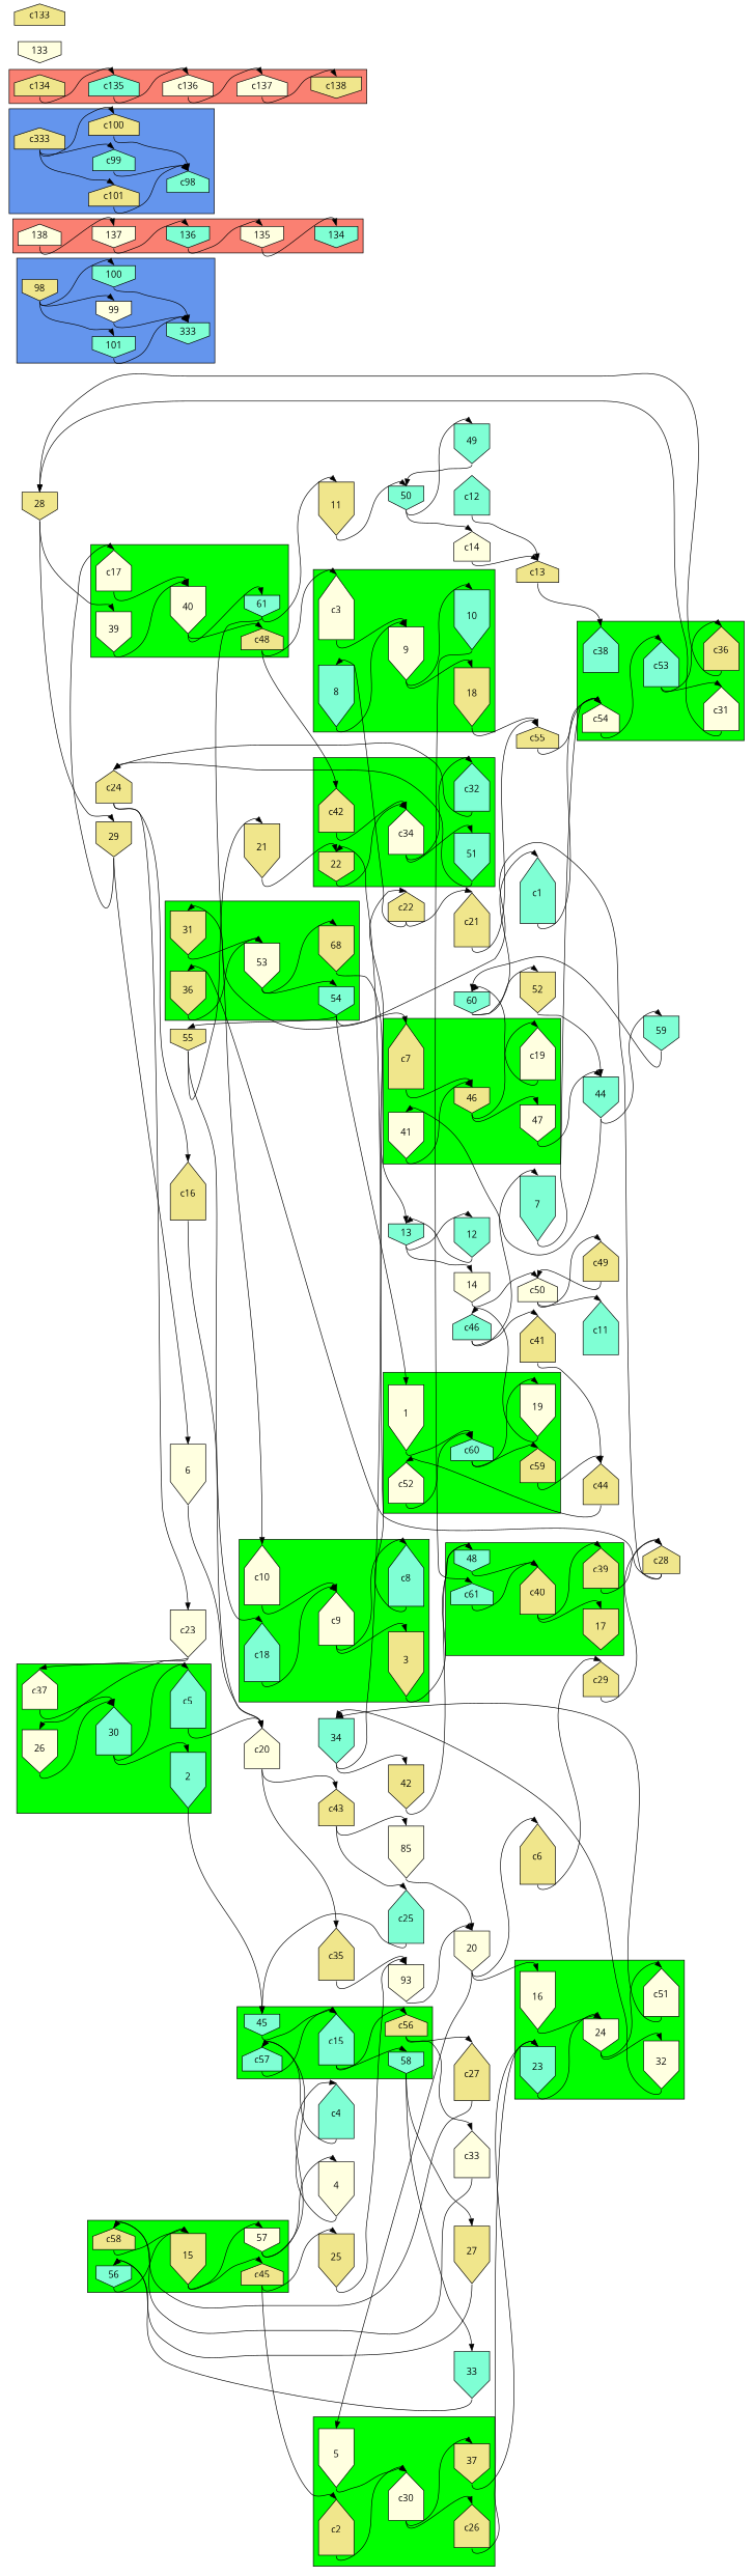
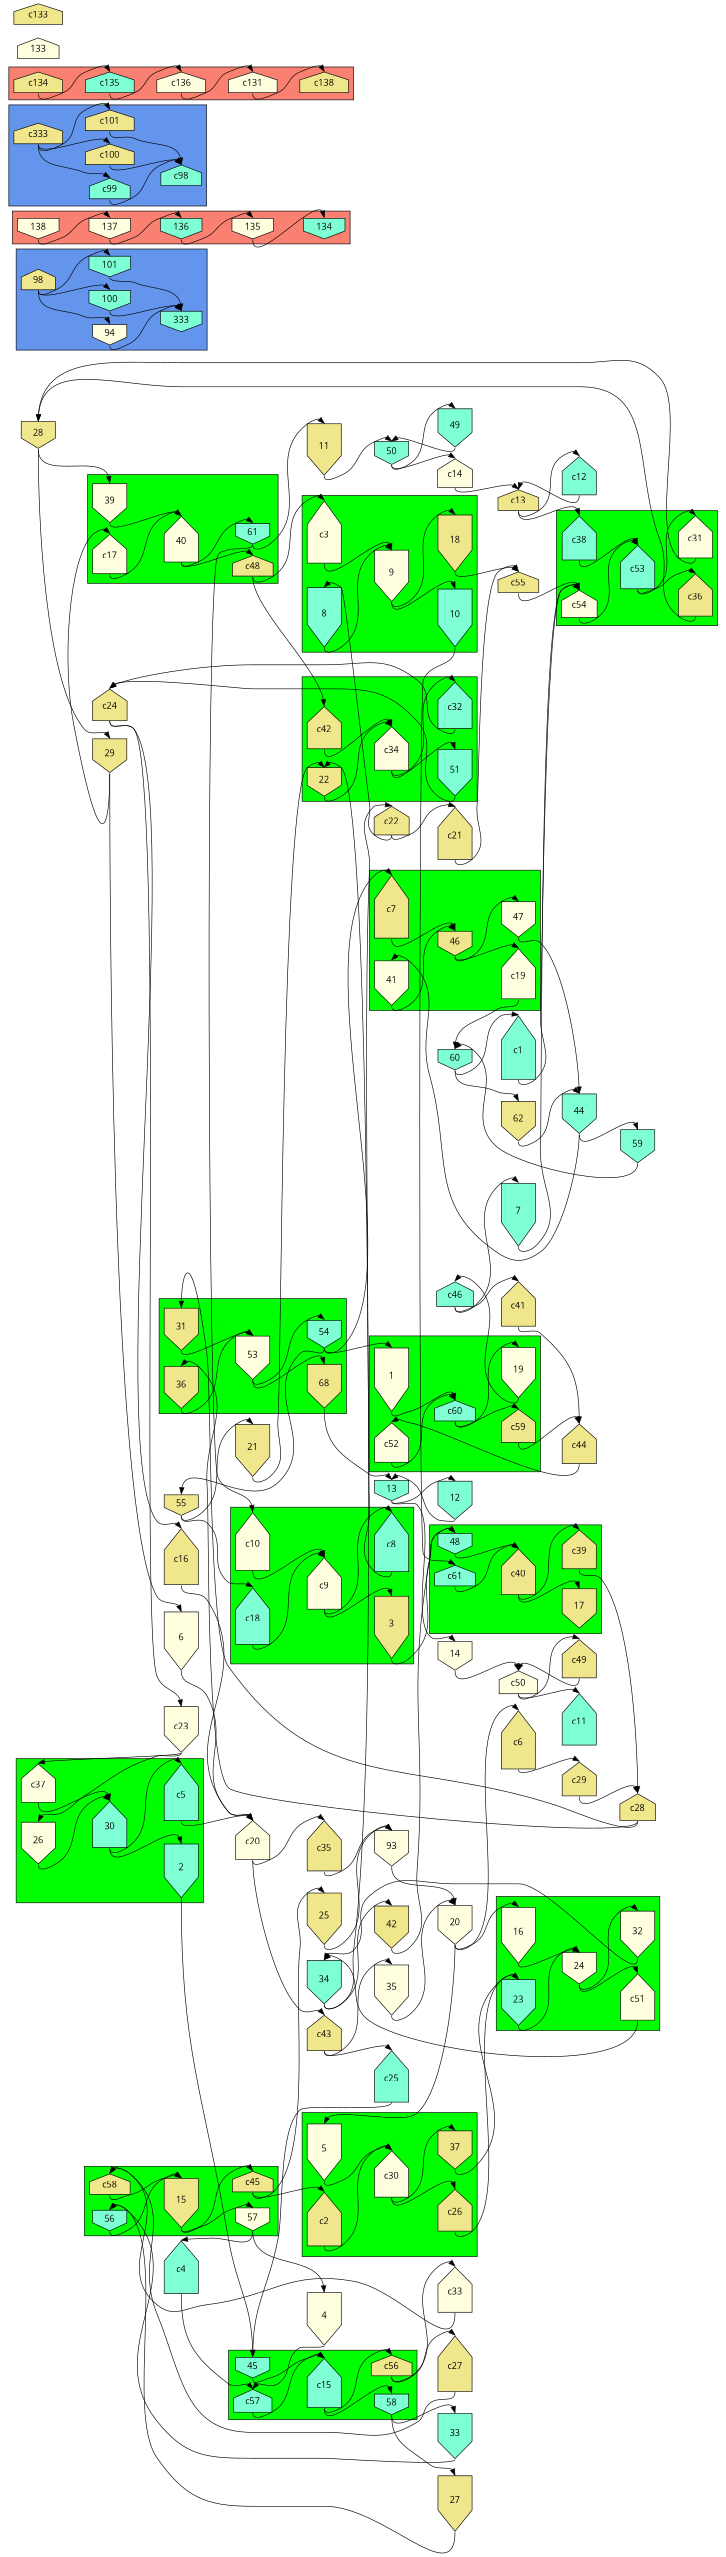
  digraph {
    fontname="Open Sans"
    rankdir=LR
    node [fillcolor=khaki fontname="Open Sans" shape=invhouse style=filled]
    edge [fontname="Open Sans" headport=n tailport=s]
    1 [fillcolor=lightyellow height=1.53571]
    c52 [fillcolor=lightyellow height=0.962096 shape=house]
    c60 [fillcolor=aquamarine height=0.5 shape=house]
    19 [fillcolor=lightyellow height=1.22702]
    c59 [height=0.806545 shape=house]
    c38 [fillcolor=aquamarine height=1.07512 shape=house]
    c54 [fillcolor=lightyellow height=0.671971 shape=house]
    c53 [fillcolor=aquamarine height=1.05544 shape=house]
    c31 [fillcolor=lightyellow height=1.02562 shape=house]
    c36 [height=1.02562 shape=house]
    45 [fillcolor=aquamarine height=0.5]
    c57 [fillcolor=aquamarine height=0.548662 shape=house]
    c15 [fillcolor=aquamarine height=1.20017 shape=house]
    c56 [height=0.5 shape=house]
    58 [fillcolor=aquamarine height=0.5]
    56 [fillcolor=aquamarine height=0.5]
    c58 [height=0.5 shape=house]
    15 [height=1.20017]
    c45 [height=0.5 shape=house]
    57 [fillcolor=lightyellow height=0.548662]
    c2 [height=1.30447 shape=house]
    5 [fillcolor=lightyellow height=1.37412]
    c30 [fillcolor=lightyellow height=1.12333 shape=house]
    c26 [height=1.0169 shape=house]
    37 [height=0.926284]
    16 [fillcolor=lightyellow height=1.36619]
    23 [fillcolor=aquamarine height=1.11484]
    24 [fillcolor=lightyellow height=0.75701]
    c51 [fillcolor=lightyellow height=1.12894 shape=house]
    32 [fillcolor=lightyellow height=1.12894]
    c3 [fillcolor=lightyellow height=1.50842 shape=house]
    8 [fillcolor=aquamarine height=1.44911]
    9 [fillcolor=lightyellow height=1.24568]
    10 [fillcolor=aquamarine height=1.40853]
    18 [height=1.37128]
    48 [fillcolor=aquamarine height=0.5]
    c61 [fillcolor=aquamarine height=0.5 shape=house]
    c40 [height=1.11484 shape=house]
    17 [height=0.960494]
    c39 [height=0.938996 shape=house]
    31 [height=1.02562]
    36 [height=1.02562]
    53 [fillcolor=lightyellow height=1.05544]
    n44 [height=1.07512 label=68]
    54 [fillcolor=aquamarine height=0.671971]
    c7 [height=1.53312 shape=house]
    41 [fillcolor=lightyellow height=1.07945]
    46 [height=0.591173]
    c19 [fillcolor=lightyellow height=1.22702 shape=house]
    47 [fillcolor=lightyellow height=0.863528]
    c10 [fillcolor=lightyellow height=1.40853 shape=house]
    c18 [fillcolor=aquamarine height=1.37128 shape=house]
    c9 [fillcolor=lightyellow height=1.24568 shape=house]
    3 [height=1.50842]
    c8 [fillcolor=aquamarine height=1.44911 shape=house]
    22 [height=0.69074]
    c42 [height=1.02394 shape=house]
    c34 [fillcolor=lightyellow height=1.06018 shape=house]
    c32 [fillcolor=aquamarine height=1.12894 shape=house]
    51 [fillcolor=aquamarine height=1.12894]
    26 [fillcolor=lightyellow height=1.0169]
    c37 [fillcolor=lightyellow height=0.926284 shape=house]
    30 [fillcolor=aquamarine height=1.12333 shape=house]
    2 [fillcolor=aquamarine height=1.30447]
    c5 [fillcolor=aquamarine height=1.37412 shape=house]
    c17 [fillcolor=lightyellow height=0.960494 shape=house]
    39 [fillcolor=lightyellow height=0.938996]
-   40 [fillcolor=lightyellow height=1.11484]
+   40 [fillcolor=lightyellow height=1.11484 shape=house]
    c48 [height=0.5 shape=house]
    61 [fillcolor=aquamarine height=0.5]
-   98 [height=0.5]
-   99 [fillcolor=lightyellow height=0.5]
+   98 [height=0.5 shape=house]
+   99 [fillcolor=lightyellow height=0.5 label=94]
    100 [fillcolor=aquamarine height=0.5]
    101 [fillcolor=aquamarine height=0.5]
    333 [fillcolor=aquamarine height=0.5]
-   138 [fillcolor=lightyellow height=0.5 shape=house]
+   138 [fillcolor=lightyellow height=0.5]
    137 [fillcolor=lightyellow height=0.5]
    136 [fillcolor=aquamarine height=0.5]
    135 [fillcolor=lightyellow height=0.5]
    134 [fillcolor=aquamarine height=0.5]
    c333 [height=0.5 shape=house]
    c99 [fillcolor=aquamarine height=0.5 shape=house]
    c100 [height=0.5 shape=house]
    c101 [height=0.5 shape=house]
    c98 [fillcolor=aquamarine height=0.5 shape=house]
    c134 [height=0.5 shape=house]
    c135 [fillcolor=aquamarine height=0.5 shape=house]
    c136 [fillcolor=lightyellow height=0.5 shape=house]
-   c137 [fillcolor=lightyellow height=0.5 shape=house]
-   c138 [height=0.5]
+   c137 [fillcolor=lightyellow height=0.5 shape=house label=c131]
+   c138 [height=0.5 shape=house]
    c46 [fillcolor=aquamarine height=0.591173 shape=house]
    c44 [height=0.960494 shape=house]
    28 [height=0.650038]
    c27 [height=1.3505 shape=house]
    c33 [fillcolor=lightyellow height=1.09576 shape=house]
    27 [height=1.3505]
    33 [fillcolor=aquamarine height=1.09576]
    25 [height=1.24779]
    c4 [fillcolor=aquamarine height=1.27962 shape=house]
    4 [fillcolor=lightyellow height=1.27962]
    34 [fillcolor=aquamarine height=1.06018]
    c55 [height=0.5 shape=house]
    c28 [height=0.650038 shape=house]
    13 [fillcolor=aquamarine height=0.5]
    55 [height=0.5]
    60 [fillcolor=aquamarine height=0.5]
    44 [fillcolor=aquamarine height=0.960494]
    c24 [height=0.75701 shape=house]
    c20 [fillcolor=lightyellow height=0.94851 shape=house]
    11 [height=1.25297]
    7 [fillcolor=aquamarine height=1.53312]
    c41 [height=1.07945 shape=house]
    29 [height=0.813086]
    6 [fillcolor=lightyellow height=1.41186]
    c43 [height=0.855102 shape=house]
    c35 [height=1.21925 shape=house]
    c25 [fillcolor=aquamarine height=1.24779 shape=house]
-   35 [fillcolor=lightyellow height=1.21925 label=85]
+   35 [fillcolor=lightyellow height=1.21925]
    n119 [fillcolor=lightyellow height=0.855102 label=93]
    20 [fillcolor=lightyellow height=0.94851]
    c22 [height=0.69074 shape=house]
    42 [height=1.02394]
    c21 [height=1.26311 shape=house]
    c29 [height=0.813086 shape=house]
    12 [fillcolor=aquamarine height=0.926284]
    14 [fillcolor=lightyellow height=0.69074]
    c50 [fillcolor=lightyellow height=0.548662 shape=house]
    c11 [fillcolor=aquamarine height=1.25297 shape=house]
    c49 [height=0.924005 shape=house]
    c1 [fillcolor=aquamarine height=1.53571 shape=house]
-   52 [height=0.962096]
+   52 [height=0.962096 label=62]
    59 [fillcolor=aquamarine height=0.806545]
    21 [height=1.26311]
    c16 [height=1.36619 shape=house]
    c23 [fillcolor=lightyellow height=1.11484]
    50 [fillcolor=aquamarine height=0.548662]
    c14 [fillcolor=lightyellow height=0.69074 shape=house]
    49 [fillcolor=aquamarine height=0.924005]
    c13 [height=0.5 shape=house]
    c12 [fillcolor=aquamarine height=0.926284 shape=house]
    c6 [height=1.41186 shape=house]
-   133 [fillcolor=lightyellow height=0.5]
+   133 [fillcolor=lightyellow height=0.5 shape=house]
    c133 [height=0.5 shape=house]
    subgraph cluster_1 {
      fillcolor=green
      style=filled
      1
      c52
      c60
      19
      c59
    }
    subgraph cluster_2 {
      fillcolor=green
      style=filled
      c38
      c54
      c53
      c31
      c36
    }
    subgraph cluster_3 {
      fillcolor=green
      style=filled
      45
      c57
      c15
      c56
      58
    }
    subgraph cluster_4 {
      fillcolor=green
      style=filled
      56
      c58
      15
      c45
      57
    }
    subgraph cluster_5 {
      fillcolor=green
      style=filled
      c2
      5
      c30
      c26
      37
    }
    subgraph cluster_6 {
      fillcolor=green
      style=filled
      16
      23
      24
      c51
      32
    }
    subgraph cluster_7 {
      fillcolor=green
      style=filled
      c3
      8
      9
      10
      18
    }
    subgraph cluster_8 {
      fillcolor=green
      style=filled
      48
      c61
      c40
      17
      c39
    }
    subgraph cluster_9 {
      fillcolor=green
      style=filled
      31
      36
      53
      n44
      54
    }
    subgraph cluster_10 {
      fillcolor=green
      style=filled
      c7
      41
      46
      c19
      47
    }
    subgraph cluster_11 {
      fillcolor=green
      style=filled
      c10
      c18
      c9
      3
      c8
    }
    subgraph cluster_12 {
      fillcolor=green
      style=filled
      22
      c42
      c34
      c32
      51
    }
    subgraph cluster_13 {
      fillcolor=green
      style=filled
      26
      c37
      30
      2
      c5
    }
    subgraph cluster_14 {
      fillcolor=green
      style=filled
      c17
      39
      40
      c48
      61
    }
    subgraph cluster_15 {
      fillcolor=cornflowerblue
      style=filled
      98
      99
      100
      101
      333
    }
    subgraph cluster_16 {
      fillcolor=salmon
      style=filled
      138
      137
      136
      135
      134
    }
    subgraph cluster_17 {
      fillcolor=cornflowerblue
      style=filled
      c333
      c99
      c100
      c101
      c98
    }
    subgraph cluster_18 {
      fillcolor=salmon
      style=filled
      c134
      c135
      c136
      c137
      c138
    }
    1 -> c60
    c52 -> c60
    c60 -> 19
    c60 -> c59
    19 -> c46
    c59 -> c44
+   c38 -> c53
    c54 -> c53
    c53 -> c31
    c53 -> c36
    c31 -> 28
    c36 -> 28
    45 -> c15
    c57 -> c15
    c15 -> c56
    c15 -> 58
    c56 -> c27
    c56 -> c33
    58 -> 27
    58 -> 33
    56 -> 15
    c58 -> 15
    15 -> c45
    15 -> 57
    c45 -> c2
    c45 -> 25
    57 -> c4
    57 -> 4
    c2 -> c30
    5 -> c30
    c30 -> c26
    c30 -> 37
    c26 -> 23
    37 -> 23
    16 -> 24
    23 -> 24
    24 -> c51
    24 -> 32
    c51 -> 34
    32 -> 34
    c3 -> 9
    8 -> 9
    9 -> 10
    9 -> 18
    10 -> c61
    18 -> c55
    48 -> c40
    c61 -> c40
    c40 -> 17
    c40 -> c39
    c39 -> c28
    31 -> 53
    36 -> 53
    53 -> n44
    53 -> 54
    n44 -> 13
    54 -> 1
    54 -> c7
    54 -> 55
    c7 -> 46
    41 -> 46
    46 -> c19
    46 -> 47
    c19 -> 60
    47 -> 44
    c10 -> c9
    c18 -> c9
    c9 -> 3
    c9 -> c8
    3 -> 48
    c8 -> 22
    22 -> c34
    c42 -> c34
    c34 -> c32
    c34 -> 51
    c32 -> c24
    51 -> c24
    26 -> 30
    c37 -> 30
    30 -> 2
    30 -> c5
    2 -> 45
    c5 -> c20
    c17 -> 40
    39 -> 40
    40 -> c48
    40 -> 61
    c48 -> c3
    c48 -> c42
    61 -> c10
    61 -> 11
    98 -> 99
    98 -> 100
    98 -> 101
    99 -> 333
    100 -> 333
    101 -> 333
    138 -> 137
    137 -> 136
    136 -> 135
    135 -> 134
    c333 -> c99
    c333 -> c100
    c333 -> c101
    c99 -> c98
    c100 -> c98
    c101 -> c98
    c134 -> c135
    c135 -> c136
    c136 -> c137
    c137 -> c138
    c46 -> 7
    c46 -> c41
    c44 -> c52
    28 -> 39
    28 -> 29
    c27 -> c58
    c33 -> c58
    27 -> 56
    33 -> 56
    25 -> n119
    c4 -> c57
    4 -> c57
    34 -> c22
    34 -> 42
    c55 -> c54
    c28 -> 31
    c28 -> 36
    13 -> 12
    13 -> 14
    55 -> c18
    55 -> 21
    60 -> c1
    60 -> 52
    44 -> 41
    44 -> 59
    c24 -> c16
    c24 -> c23
    c20 -> c43
    c20 -> c35
    11 -> 50
    7 -> c54
    c41 -> c44
    29 -> c17
    29 -> 6
    6 -> c20
    c43 -> c25
    c43 -> 35
    c35 -> n119
    c25 -> 45
    35 -> 20
    n119 -> 20
    20 -> 5
    20 -> 16
    20 -> c6
    c22 -> 8
    c22 -> c21
    42 -> 48
    c21 -> c55
    c29 -> c28
    12 -> 13
    14 -> c50
    c50 -> c11
    c50 -> c49
    c49 -> c50
    c1 -> c54
    52 -> 44
    59 -> 60
    21 -> 22
    c16 -> c20
    c23 -> 26
    c23 -> c37
    50 -> c14
    50 -> 49
    c14 -> c13
    49 -> 50
    c13 -> c38
+   c13 -> c12
    c12 -> c13
    c6 -> c29
  }
